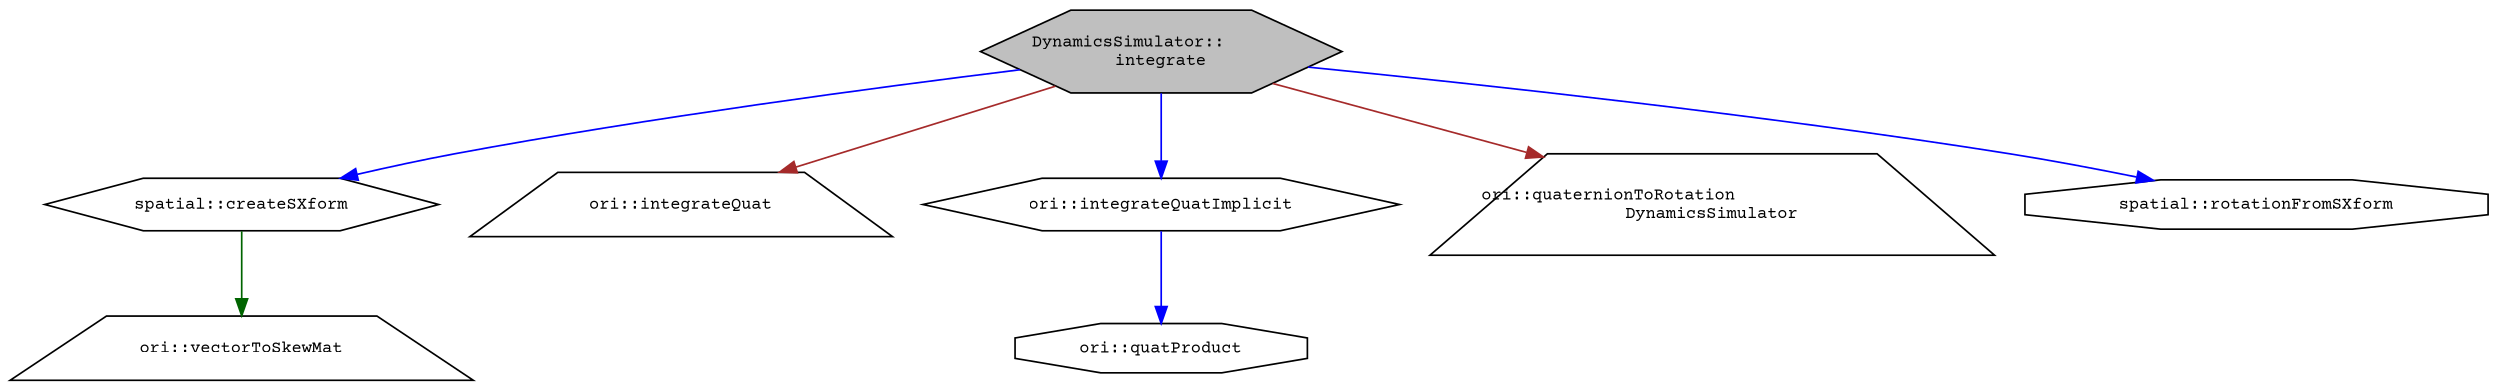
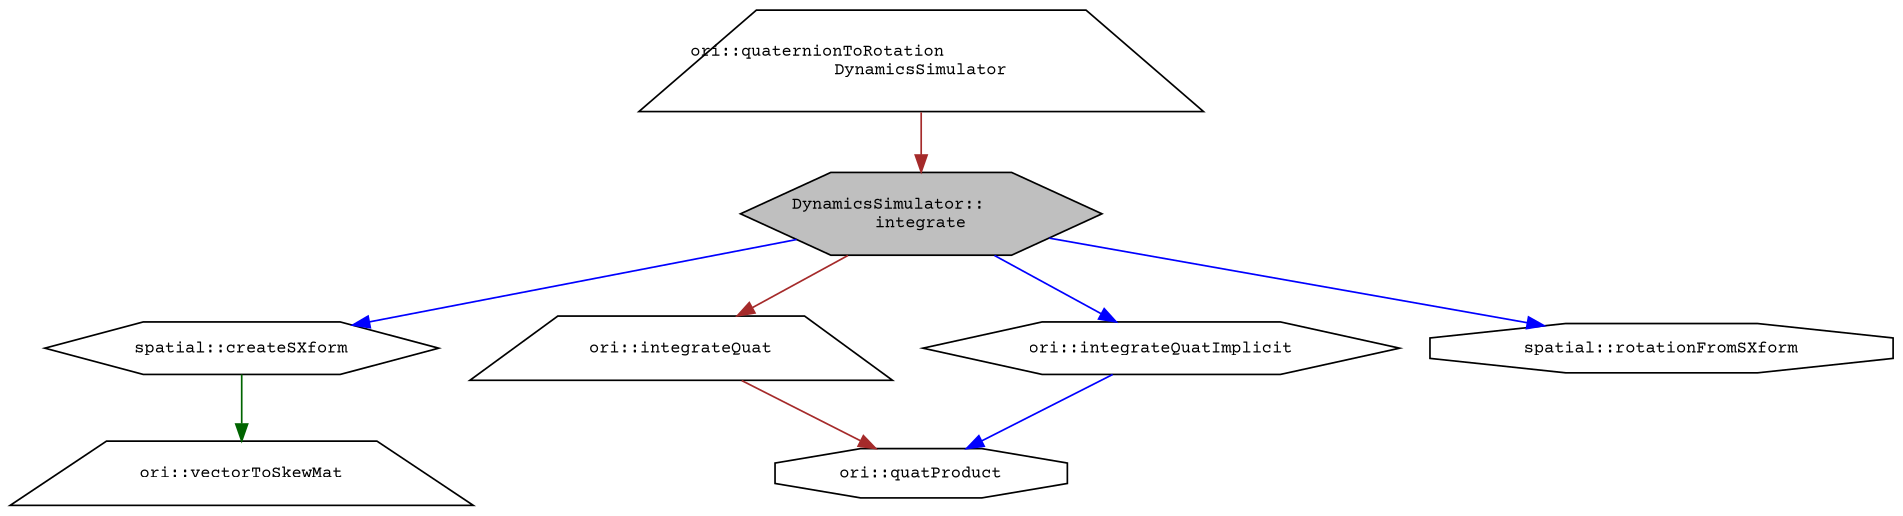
  digraph {
    fontname="Courier Prime"
    rankdir=TB
    node [color=black fillcolor=white fontname="Courier Prime" fontsize=10 shape=hexagon style=filled]
    edge [color=blue fontname="Courier Prime" fontsize=10 labelfontname=FreeSans labelfontsize=10 style=solid]
    n1 [fillcolor=grey75 fontcolor=black height=0.2 label="DynamicsSimulator::\lintegrate" width=0.4]
    n2 [height=0.2 label="spatial::createSXform" width=0.4]
    n3 [height=0.2 label="ori::integrateQuat" shape=trapezium width=0.4]
    n4 [height=0.2 label="ori::integrateQuatImplicit" width=0.4]
    n5 [height=0.2 label="ori::quaternionToRotation\lDynamicsSimulator" shape=trapezium width=0.4]
    n6 [height=0.2 label="spatial::rotationFromSXform" shape=octagon width=0.4]
    n7 [height=0.2 label="ori::vectorToSkewMat" shape=trapezium width=0.4]
    n8 [height=0.2 label="ori::quatProduct" shape=octagon width=0.4]
    n1 -> n2
    n1 -> n3 [color=brown]
    n1 -> n4
-   n1 -> n5 [color=brown]
+   n5 -> n1 [color=brown]
    n1 -> n6
    n2 -> n7 [color=darkgreen]
+   n3 -> n8 [color=brown]
    n4 -> n8
  }
